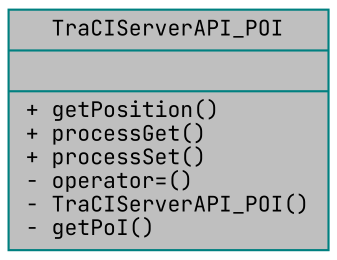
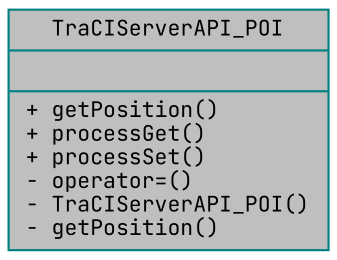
  digraph {
    fontname="JetBrains Mono"
-   n1 [color=teal fillcolor=grey75 fontcolor=black fontname="JetBrains Mono" fontsize=10 height=0.2 label="{TraCIServerAPI_POI\n||+ getPosition()\l+ processGet()\l+ processSet()\l- operator=()\l- TraCIServerAPI_POI()\l- getPoI()\l}" shape=record style=filled width=0.4]
+   n1 [color=teal fillcolor=grey75 fontcolor=black fontname="JetBrains Mono" fontsize=10 height=0.2 label="{TraCIServerAPI_POI\n||+ getPosition()\l+ processGet()\l+ processSet()\l- operator=()\l- TraCIServerAPI_POI()\l- getPosition()\l}" shape=record style=filled width=0.4]
  }
